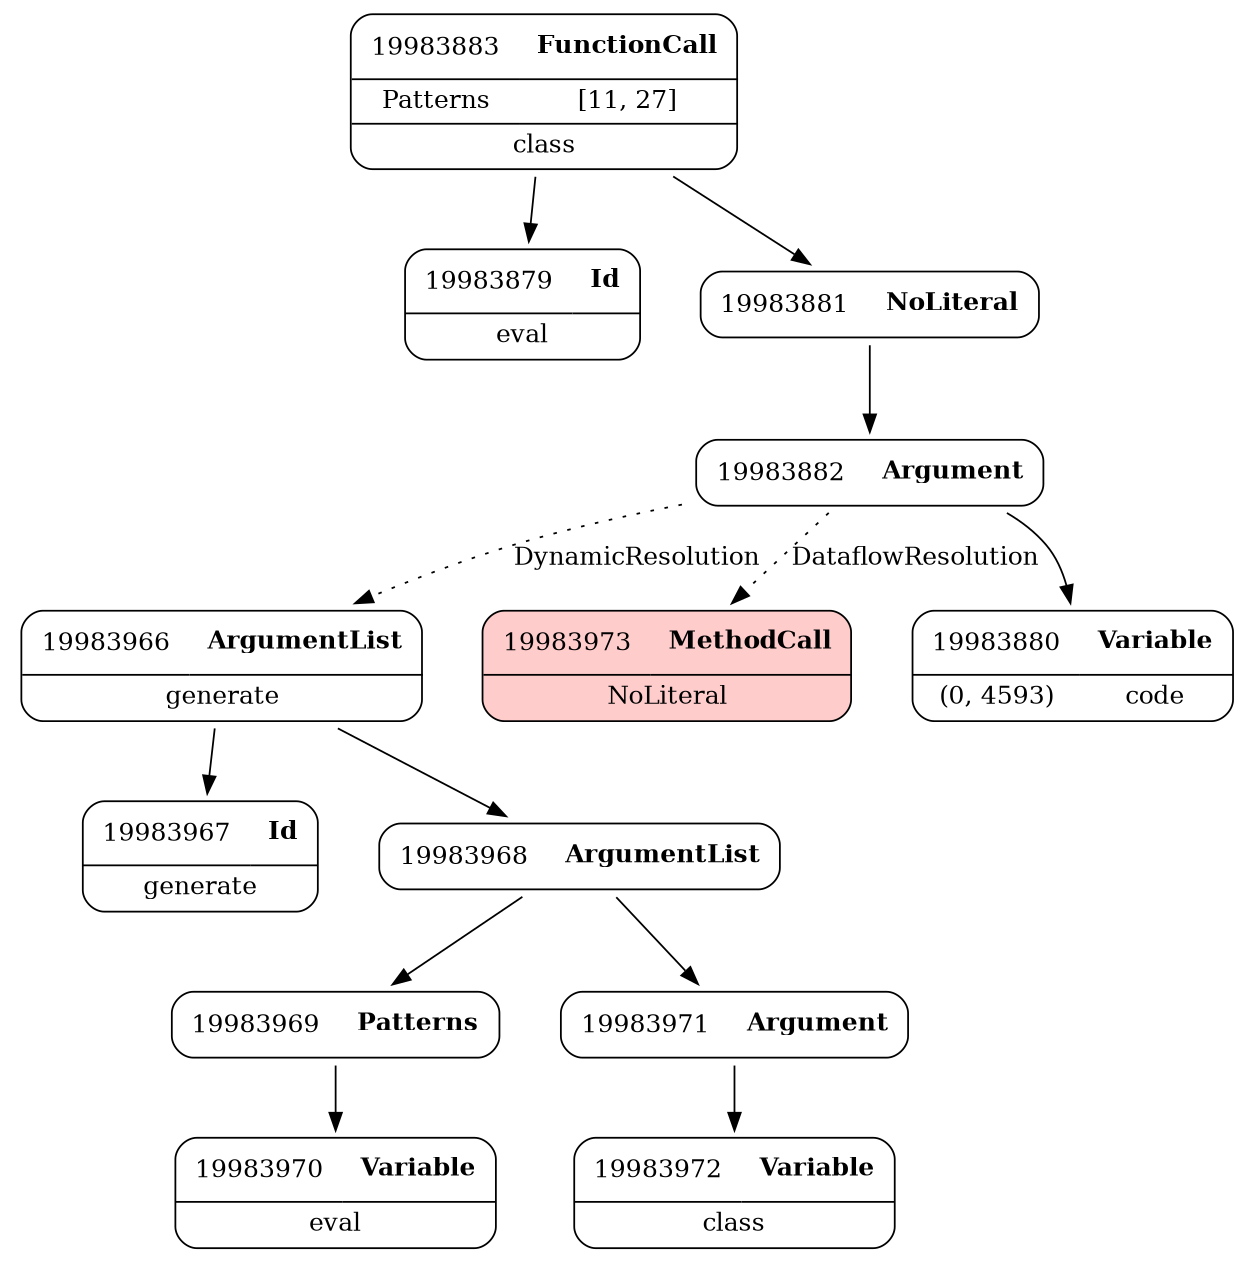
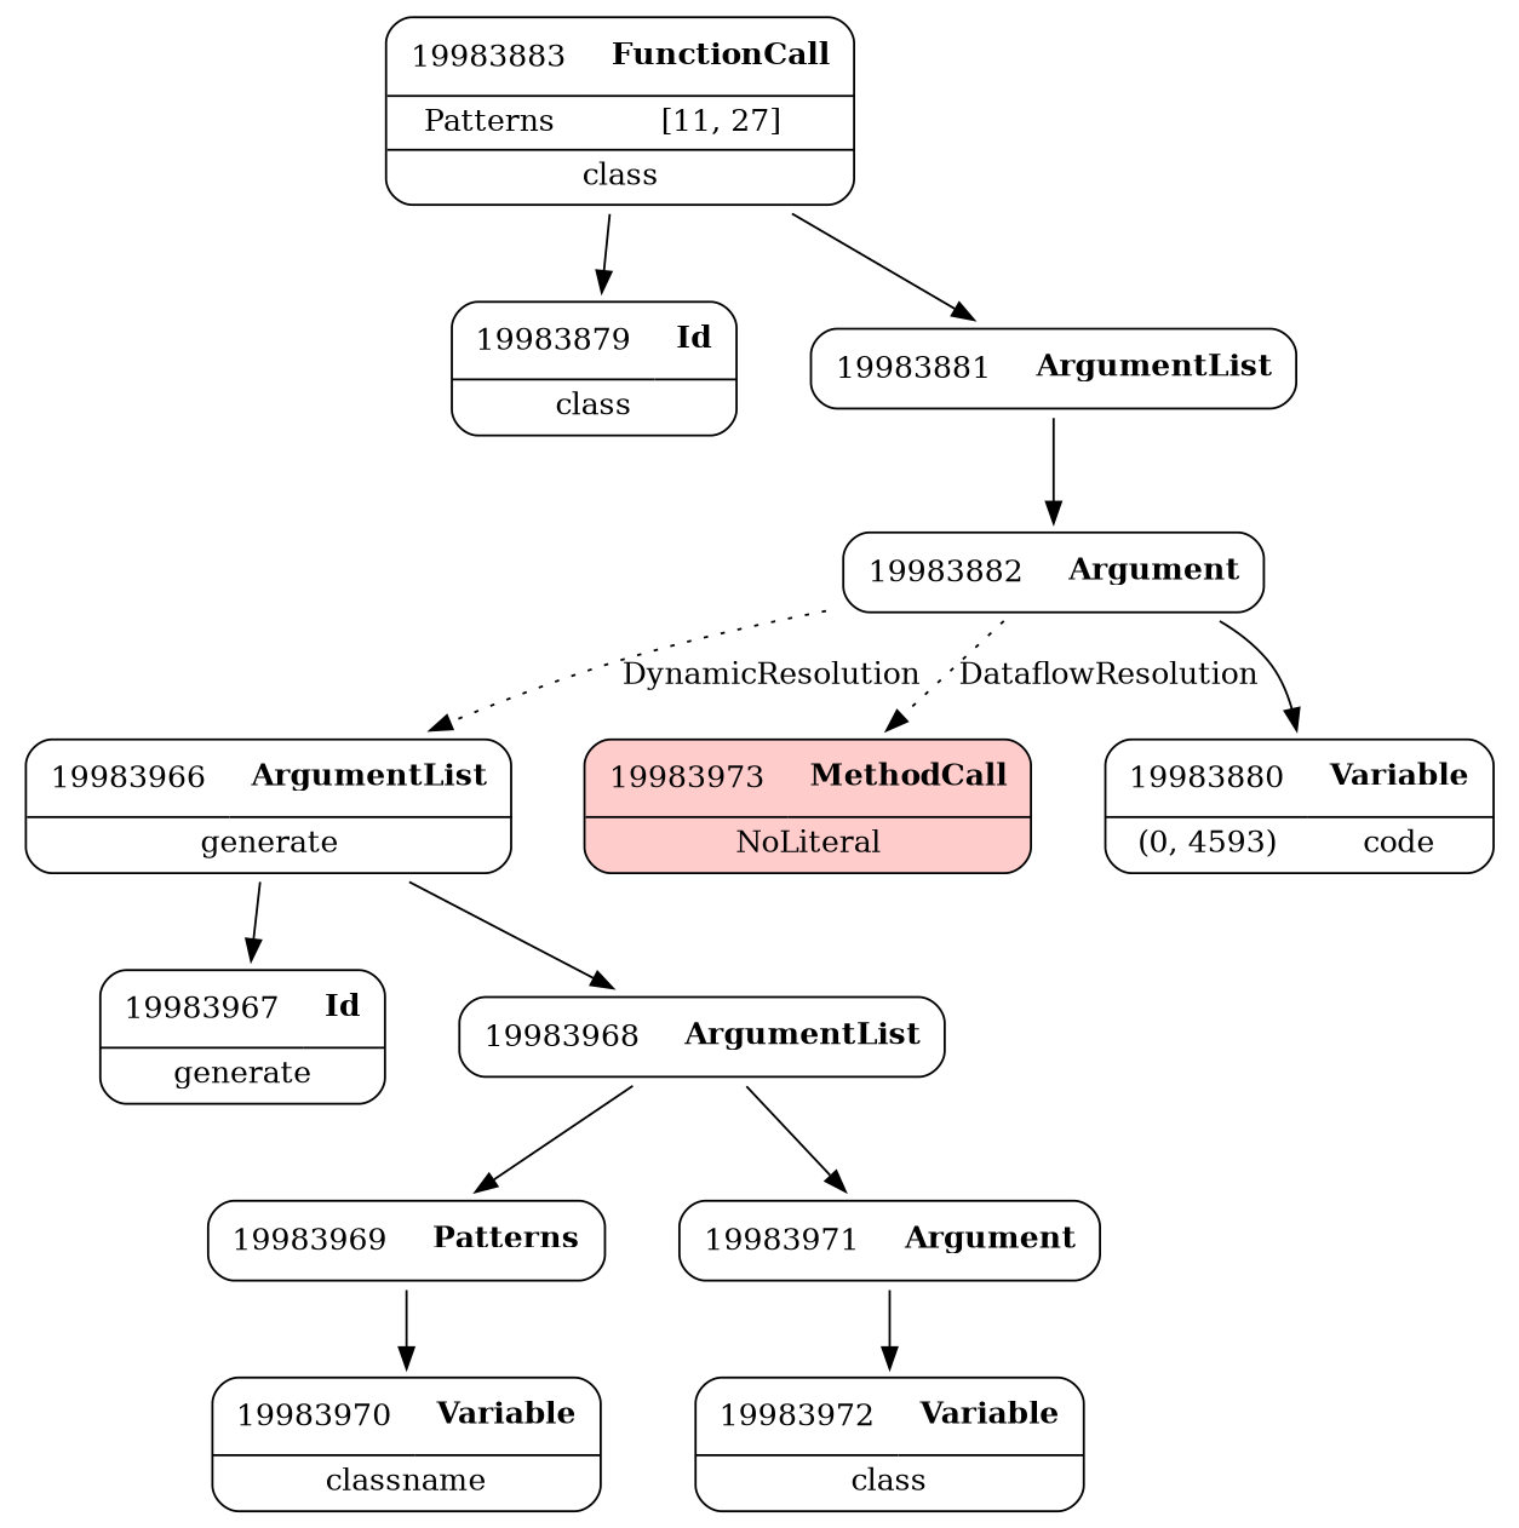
  digraph {
    node [shape=none]
    edge [weight=2]
    n1 [label=<<TABLE border='1' cellspacing='0' cellpadding='10' style='rounded' ><TR><TD border='0'>19983966</TD><TD border='0'><B>ArgumentList</B></TD></TR><HR/><TR><TD border='0' cellpadding='5' colspan='2'>generate</TD></TR></TABLE>>]
    n2 [label=<<TABLE border='1' cellspacing='0' cellpadding='10' style='rounded' ><TR><TD border='0'>19983967</TD><TD border='0'><B>Id</B></TD></TR><HR/><TR><TD border='0' cellpadding='5' colspan='2'>generate</TD></TR></TABLE>>]
    n3 [label=<<TABLE border='1' cellspacing='0' cellpadding='10' style='rounded' ><TR><TD border='0'>19983968</TD><TD border='0'><B>ArgumentList</B></TD></TR></TABLE>>]
    n4 [label=<<TABLE border='1' cellspacing='0' cellpadding='10' style='rounded' ><TR><TD border='0'>19983969</TD><TD border='0'><B>Patterns</B></TD></TR></TABLE>>]
    n5 [label=<<TABLE border='1' cellspacing='0' cellpadding='10' style='rounded' ><TR><TD border='0'>19983971</TD><TD border='0'><B>Argument</B></TD></TR></TABLE>>]
-   n6 [label=<<TABLE border='1' cellspacing='0' cellpadding='10' style='rounded' ><TR><TD border='0'>19983970</TD><TD border='0'><B>Variable</B></TD></TR><HR/><TR><TD border='0' cellpadding='5' colspan='2'>eval</TD></TR></TABLE>>]
+   n6 [label=<<TABLE border='1' cellspacing='0' cellpadding='10' style='rounded' ><TR><TD border='0'>19983970</TD><TD border='0'><B>Variable</B></TD></TR><HR/><TR><TD border='0' cellpadding='5' colspan='2'>classname</TD></TR></TABLE>>]
    n7 [label=<<TABLE border='1' cellspacing='0' cellpadding='10' style='rounded' ><TR><TD border='0'>19983972</TD><TD border='0'><B>Variable</B></TD></TR><HR/><TR><TD border='0' cellpadding='5' colspan='2'>class</TD></TR></TABLE>>]
    n8 [label=<<TABLE border='1' cellspacing='0' cellpadding='10' style='rounded' bgcolor='#FFCCCC' ><TR><TD border='0'>19983973</TD><TD border='0'><B>MethodCall</B></TD></TR><HR/><TR><TD border='0' cellpadding='5' colspan='2'>NoLiteral</TD></TR></TABLE>>]
-   n9 [label=<<TABLE border='1' cellspacing='0' cellpadding='10' style='rounded' ><TR><TD border='0'>19983879</TD><TD border='0'><B>Id</B></TD></TR><HR/><TR><TD border='0' cellpadding='5' colspan='2'>eval</TD></TR></TABLE>>]
+   n9 [label=<<TABLE border='1' cellspacing='0' cellpadding='10' style='rounded' ><TR><TD border='0'>19983879</TD><TD border='0'><B>Id</B></TD></TR><HR/><TR><TD border='0' cellpadding='5' colspan='2'>class</TD></TR></TABLE>>]
    n10 [label=<<TABLE border='1' cellspacing='0' cellpadding='10' style='rounded' ><TR><TD border='0'>19983880</TD><TD border='0'><B>Variable</B></TD></TR><HR/><TR><TD border='0' cellpadding='5'>(0, 4593)</TD><TD border='0' cellpadding='5'>code</TD></TR></TABLE>>]
-   n11 [label=<<TABLE border='1' cellspacing='0' cellpadding='10' style='rounded' ><TR><TD border='0'>19983881</TD><TD border='0'><B>NoLiteral</B></TD></TR></TABLE>>]
+   n11 [label=<<TABLE border='1' cellspacing='0' cellpadding='10' style='rounded' ><TR><TD border='0'>19983881</TD><TD border='0'><B>ArgumentList</B></TD></TR></TABLE>>]
    n12 [label=<<TABLE border='1' cellspacing='0' cellpadding='10' style='rounded' ><TR><TD border='0'>19983882</TD><TD border='0'><B>Argument</B></TD></TR></TABLE>>]
    n13 [label=<<TABLE border='1' cellspacing='0' cellpadding='10' style='rounded' ><TR><TD border='0'>19983883</TD><TD border='0'><B>FunctionCall</B></TD></TR><HR/><TR><TD border='0' cellpadding='5'>Patterns</TD><TD border='0' cellpadding='5'>[11, 27]</TD></TR><HR/><TR><TD border='0' cellpadding='5' colspan='2'>class</TD></TR></TABLE>>]
    n1 -> n2
    n1 -> n3
    n3 -> n4
    n3 -> n5
    n4 -> n6
    n5 -> n7
    n11 -> n12
    n12 -> n1 [label=DynamicResolution style=dotted weight=""]
    n12 -> n8 [label=DataflowResolution style=dotted weight=""]
    n12 -> n10
    n13 -> n9
    n13 -> n11
  }
